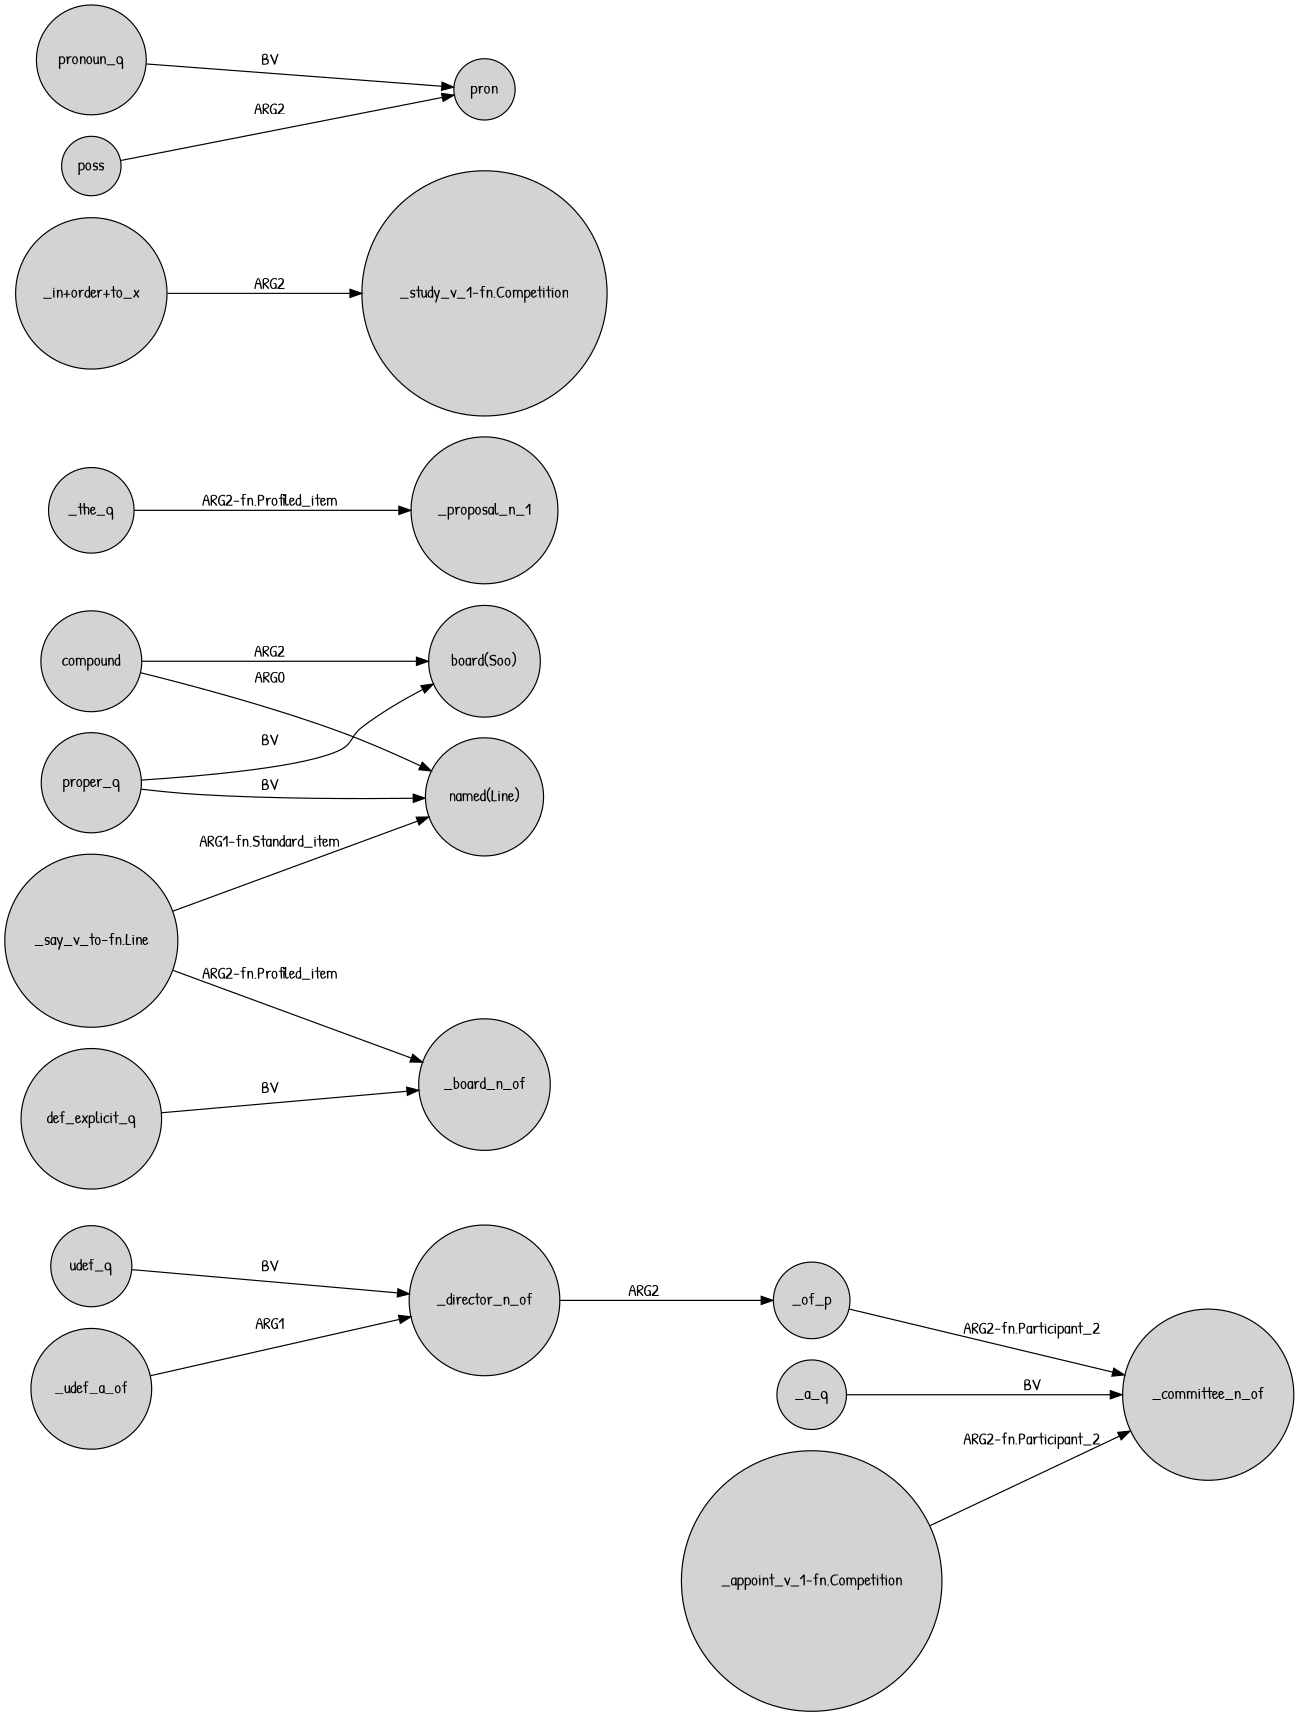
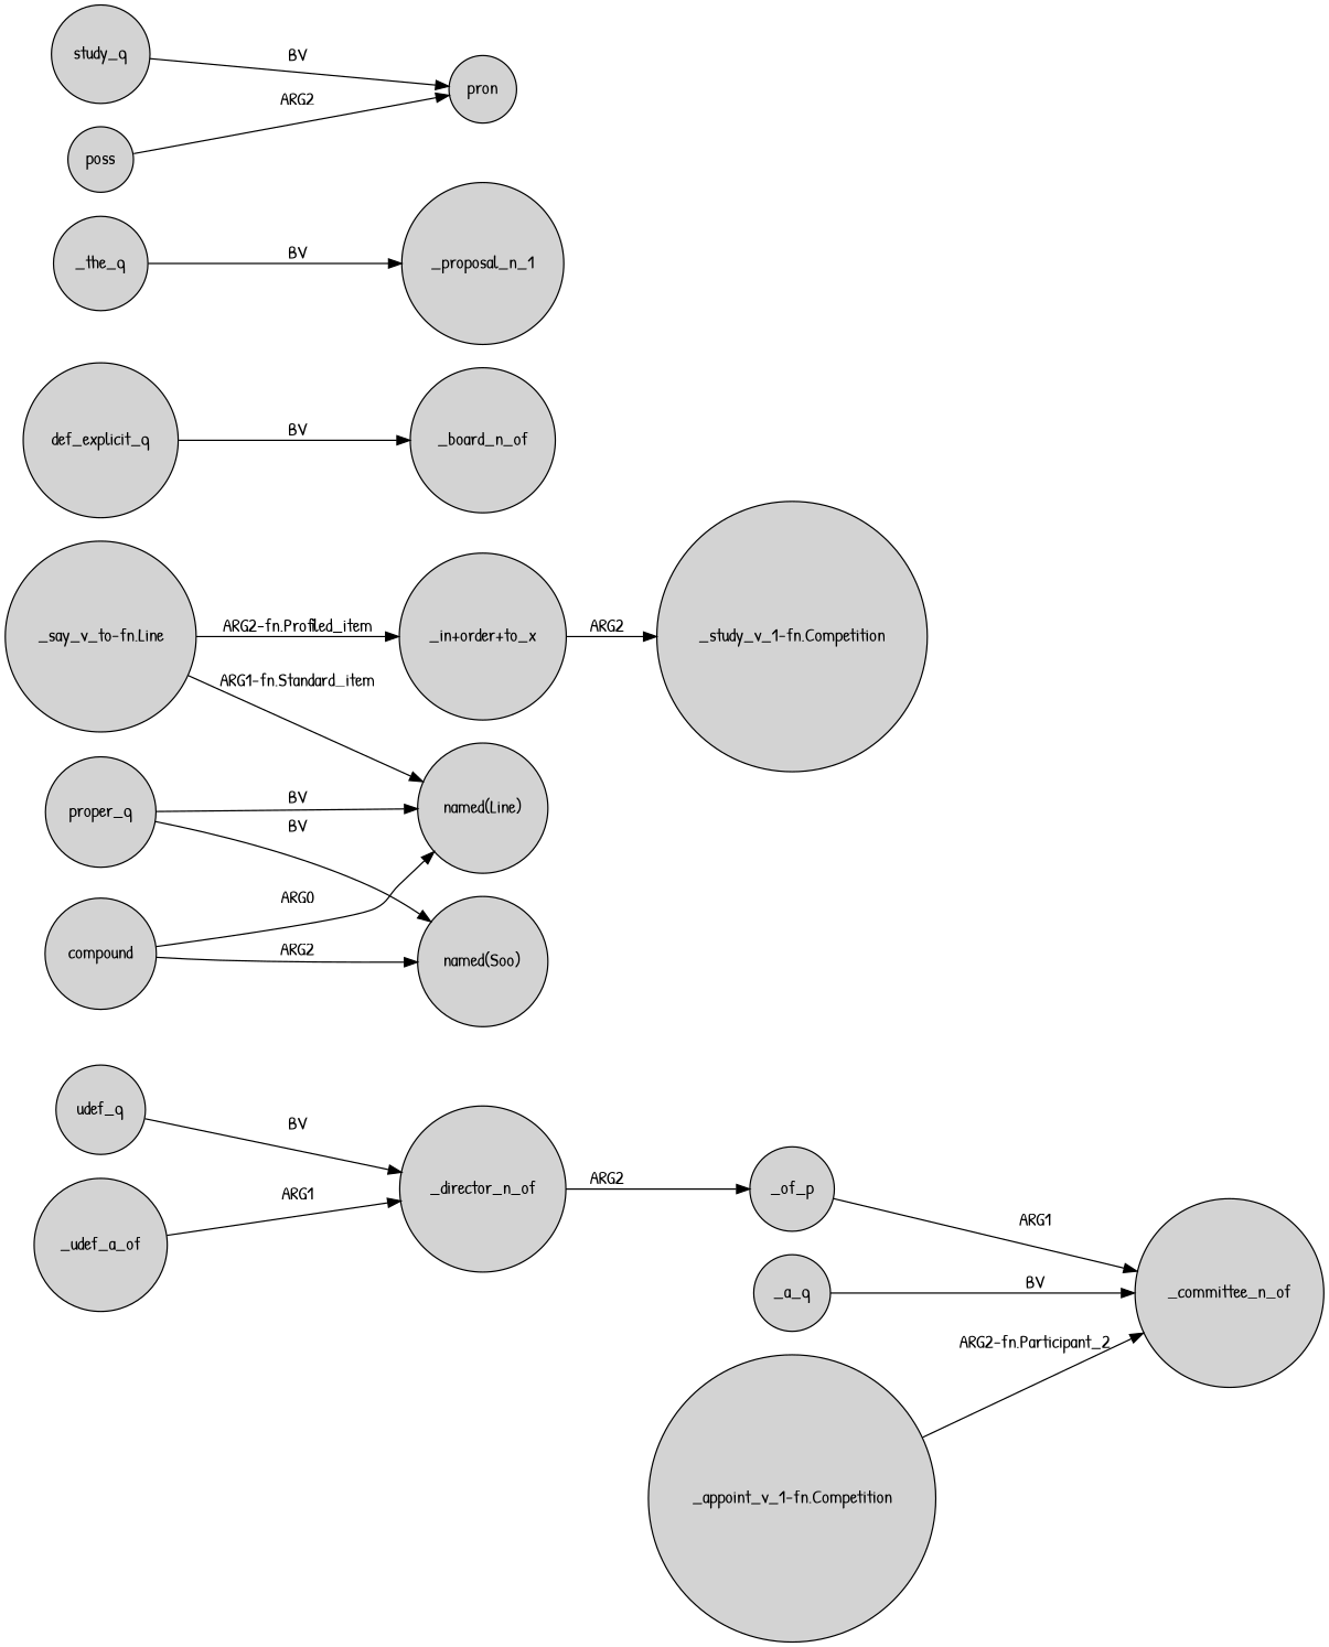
  digraph {
    fontname="Patrick Hand"
    rankdir=LR
    node [fontname="Patrick Hand" shape=circle style=filled]
    edge [fontname="Patrick Hand"]
    udef_q
    _director_n_of
    _of_p
    compound
    "named(Line)"
-   "named(Soo)" [label="board(Soo)"]
+   "named(Soo)"
    def_explicit_q
    _board_n_of
    _committee_n_of
    n10 [label=_udef_a_of]
    _the_q
    _proposal_n_1
    n13 [label="_say_v_to-fn.Line"]
    "_in+order+to_x"
    "_study_v_1-fn.Competition"
-   pronoun_q
+   pronoun_q [label=study_q]
    pron
    poss
    _a_q
    proper_q
    "_appoint_v_1-fn.Competition"
    udef_q -> _director_n_of [label=BV]
    _director_n_of -> _of_p [label=ARG2]
-   _of_p -> _committee_n_of [label="ARG2-fn.Participant_2"]
+   _of_p -> _committee_n_of [label=ARG1]
    compound -> "named(Line)" [label=ARG0]
    compound -> "named(Soo)" [label=ARG2]
    def_explicit_q -> _board_n_of [label=BV]
    n10 -> _director_n_of [label=ARG1]
-   _the_q -> _proposal_n_1 [label="ARG2-fn.Profiled_item"]
+   _the_q -> _proposal_n_1 [label=BV]
    n13 -> "named(Line)" [label="ARG1-fn.Standard_item"]
-   n13 -> _board_n_of [label="ARG2-fn.Profiled_item"]
+   n13 -> "_in+order+to_x" [label="ARG2-fn.Profiled_item"]
    "_in+order+to_x" -> "_study_v_1-fn.Competition" [label=ARG2]
    pronoun_q -> pron [label=BV]
    poss -> pron [label=ARG2]
    _a_q -> _committee_n_of [label=BV]
    proper_q -> "named(Line)" [label=BV]
    proper_q -> "named(Soo)" [label=BV]
    "_appoint_v_1-fn.Competition" -> _committee_n_of [label="ARG2-fn.Participant_2"]
  }
